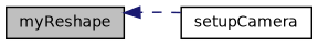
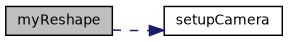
  digraph {
    rankdir=LR
    node [color=black fontname=Helvetica fontsize=10 shape=record style=filled]
    n1 [fillcolor=grey75 fontcolor=black height=0.2 label=myReshape width=0.4]
    n2 [fillcolor=white height=0.2 label=setupCamera width=0.4]
-   n2 -> n1 [color=midnightblue fontname=Helvetica fontsize=10 labelfontname=Helvetica labelfontsize=10 style=dashed]
+   n1 -> n2 [color=midnightblue fontname=Helvetica fontsize=10 labelfontname=Helvetica labelfontsize=10 style=dashed]
  }
